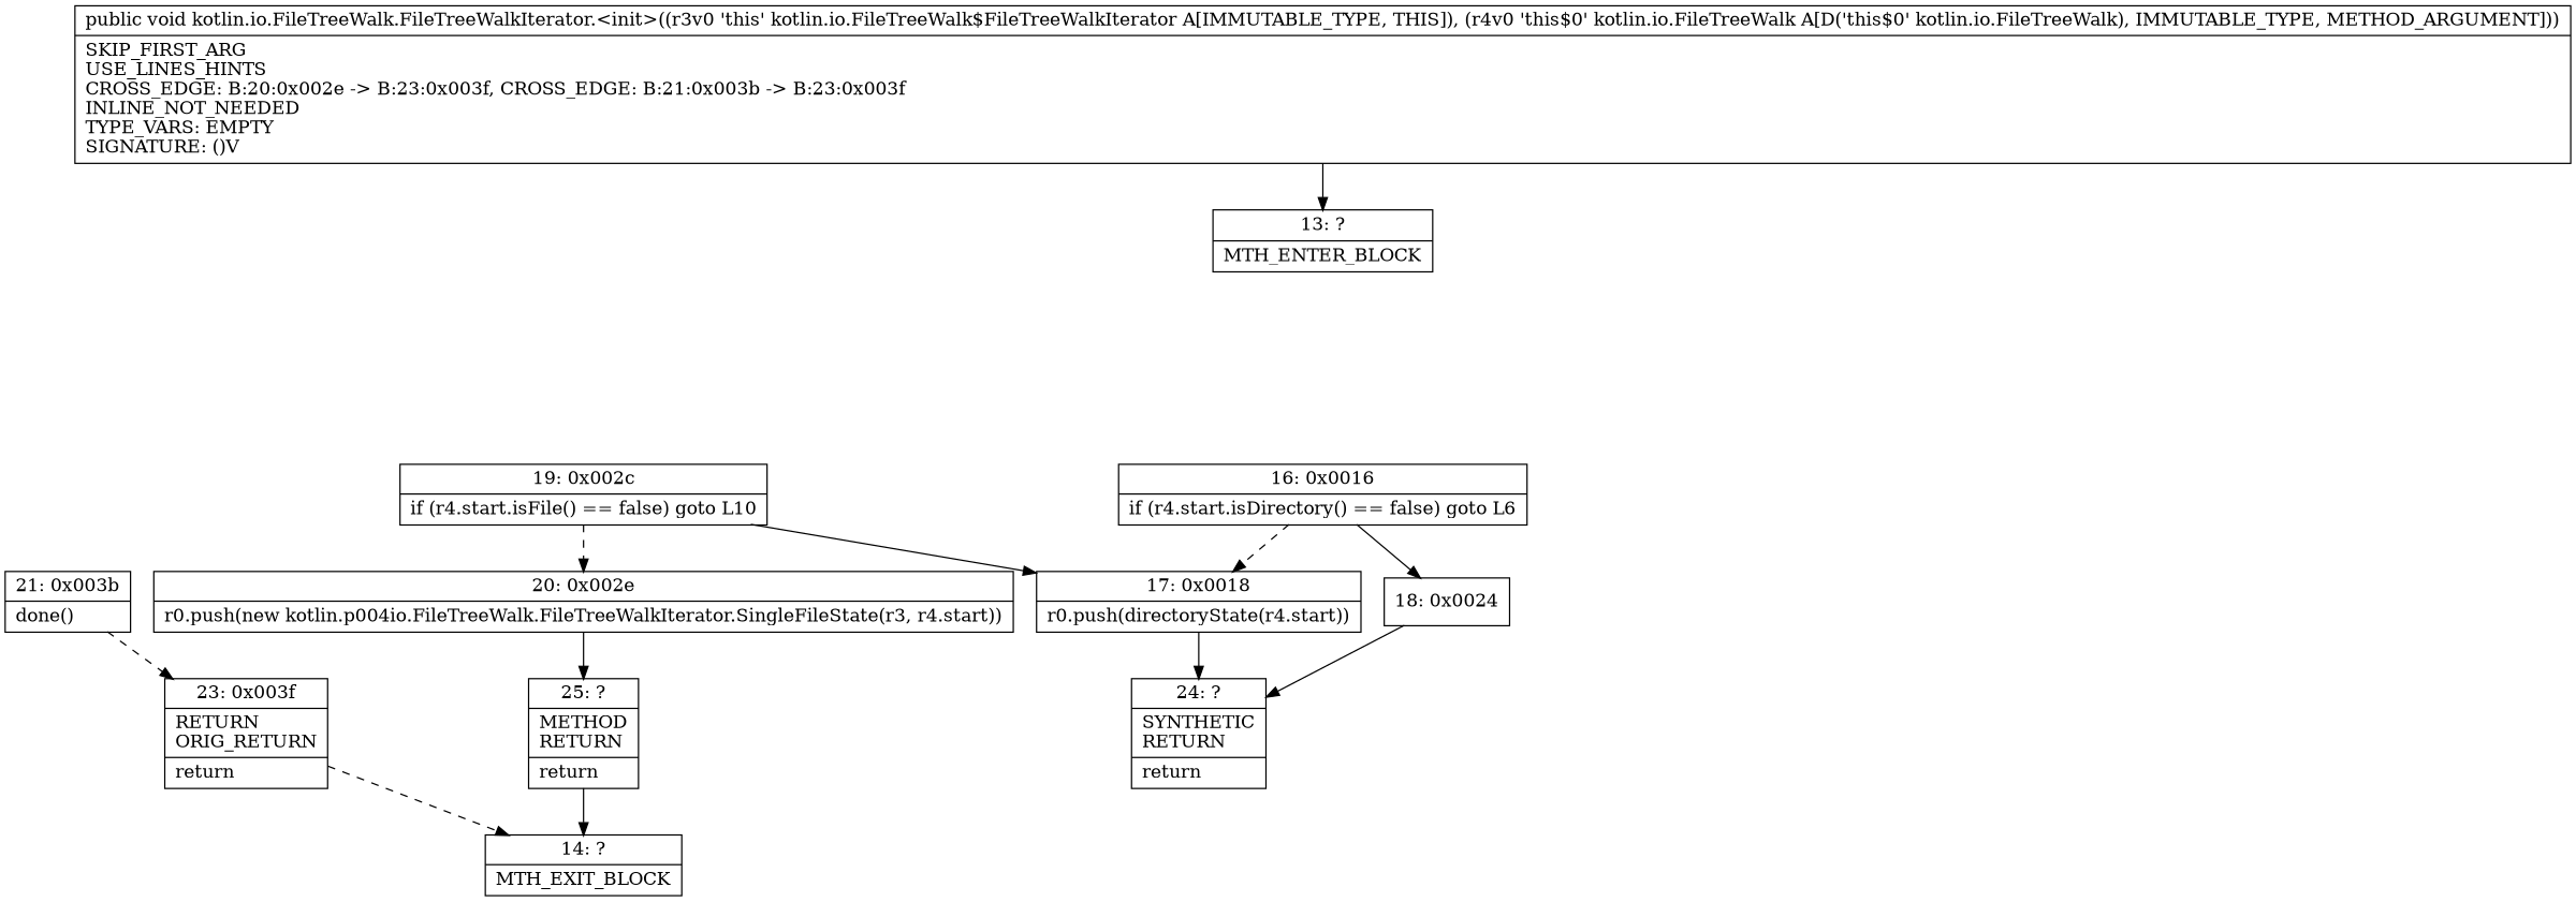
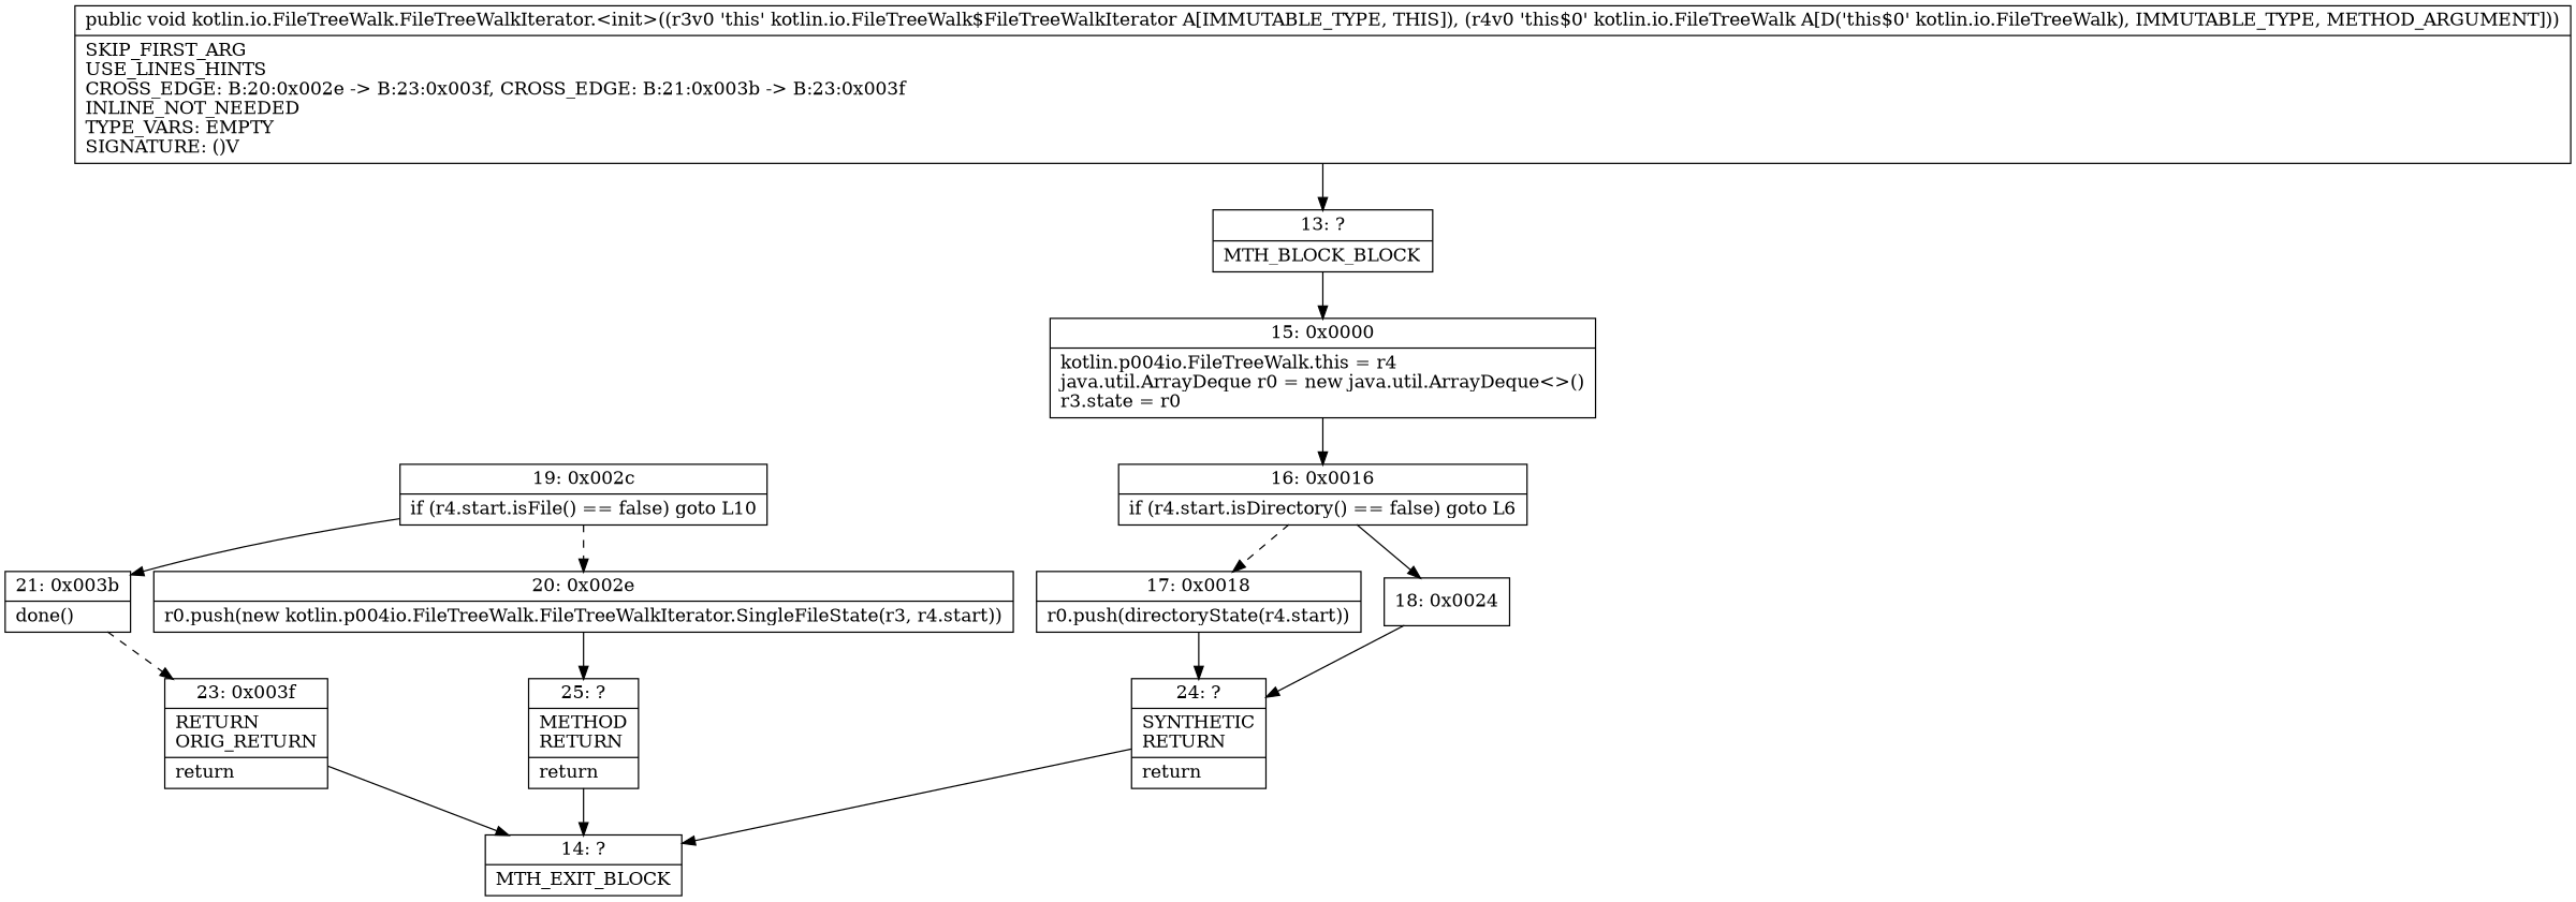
  digraph {
    node [shape=record]
-   n1 [label="{13\:\ ?|MTH_ENTER_BLOCK\l}"]
+   n1 [label="{13\:\ ?|MTH_BLOCK_BLOCK\l}"]
+   n2 [label="{15\:\ 0x0000|kotlin.p004io.FileTreeWalk.this = r4\ljava.util.ArrayDeque r0 = new java.util.ArrayDeque\<\>()\lr3.state = r0\l}"]
    n3 [label="{16\:\ 0x0016|if (r4.start.isDirectory() == false) goto L6\l}"]
    n4 [label="{17\:\ 0x0018|r0.push(directoryState(r4.start))\l}"]
    n5 [label="{18\:\ 0x0024}"]
    n6 [label="{24\:\ ?|SYNTHETIC\lRETURN\l|return\l}"]
    n7 [label="{14\:\ ?|MTH_EXIT_BLOCK\l}"]
    n8 [label="{19\:\ 0x002c|if (r4.start.isFile() == false) goto L10\l}"]
    n9 [label="{20\:\ 0x002e|r0.push(new kotlin.p004io.FileTreeWalk.FileTreeWalkIterator.SingleFileState(r3, r4.start))\l}"]
    n10 [label="{21\:\ 0x003b|done()\l}"]
    n11 [label="{25\:\ ?|METHOD\lRETURN\l|return\l}"]
    n12 [label="{23\:\ 0x003f|RETURN\lORIG_RETURN\l|return\l}"]
    n13 [label="{public void kotlin.io.FileTreeWalk.FileTreeWalkIterator.\<init\>((r3v0 'this' kotlin.io.FileTreeWalk$FileTreeWalkIterator A[IMMUTABLE_TYPE, THIS]), (r4v0 'this$0' kotlin.io.FileTreeWalk A[D('this$0' kotlin.io.FileTreeWalk), IMMUTABLE_TYPE, METHOD_ARGUMENT]))  | SKIP_FIRST_ARG\lUSE_LINES_HINTS\lCROSS_EDGE: B:20:0x002e \-\> B:23:0x003f, CROSS_EDGE: B:21:0x003b \-\> B:23:0x003f\lINLINE_NOT_NEEDED\lTYPE_VARS: EMPTY\lSIGNATURE: ()V\l}"]
+   n1 -> n2
+   n2 -> n3
    n3 -> n4 [style=dashed]
    n3 -> n5
    n4 -> n6
    n5 -> n6
+   n6 -> n7
    n8 -> n9 [style=dashed]
-   n8 -> n4
+   n8 -> n10
    n9 -> n11
    n10 -> n12 [style=dashed]
    n11 -> n7
-   n12 -> n7 [style=dashed]
+   n12 -> n7
    n13 -> n1
  }
